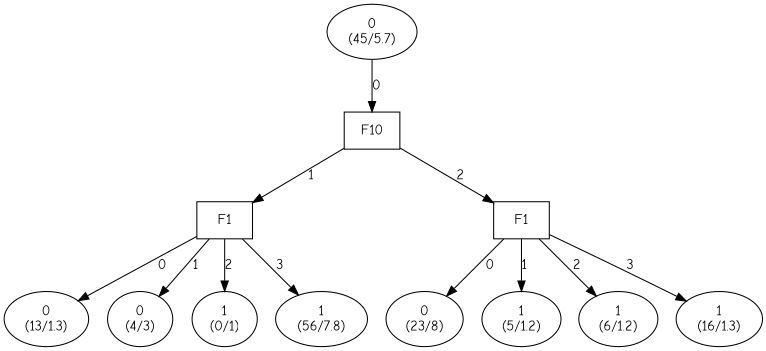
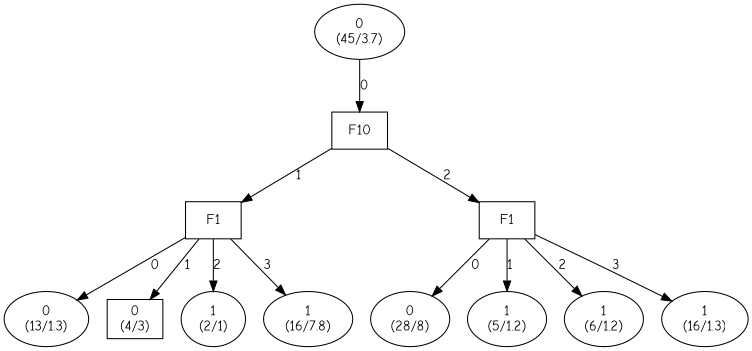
  digraph {
    fontname="Comic Neue"
    node [fontname="Comic Neue" shape=ellipse]
    edge [fontname="Comic Neue"]
    n1 [label="F10\n" shape=box]
    n2 [label="F1\n" shape=box]
    n3 [label="F1\n" shape=box]
-   n4 [label="0\n(45/5.7)"]
+   n4 [label="0\n(45/3.7)"]
    n5 [label="0\n(13/1.3)"]
-   n6 [label="0\n(4/3)"]
-   n7 [label="1\n(0/1)"]
-   n8 [label="1\n(56/7.8)"]
-   n9 [label="0\n(23/8)"]
+   n6 [label="0\n(4/3)" shape=box]
+   n7 [label="1\n(2/1)"]
+   n8 [label="1\n(16/7.8)"]
+   n9 [label="0\n(28/8)"]
    n10 [label="1\n(5/1.2)"]
    n11 [label="1\n(6/1.2)"]
    n12 [label="1\n(16/1.3)"]
    n1 -> n2 [label=1]
    n1 -> n3 [label=2]
    n2 -> n5 [label=0]
    n2 -> n6 [label=1]
    n2 -> n7 [label=2]
    n2 -> n8 [label=3]
    n3 -> n9 [label=0]
    n3 -> n10 [label=1]
    n3 -> n11 [label=2]
    n3 -> n12 [label=3]
    n4 -> n1 [label=0]
  }
